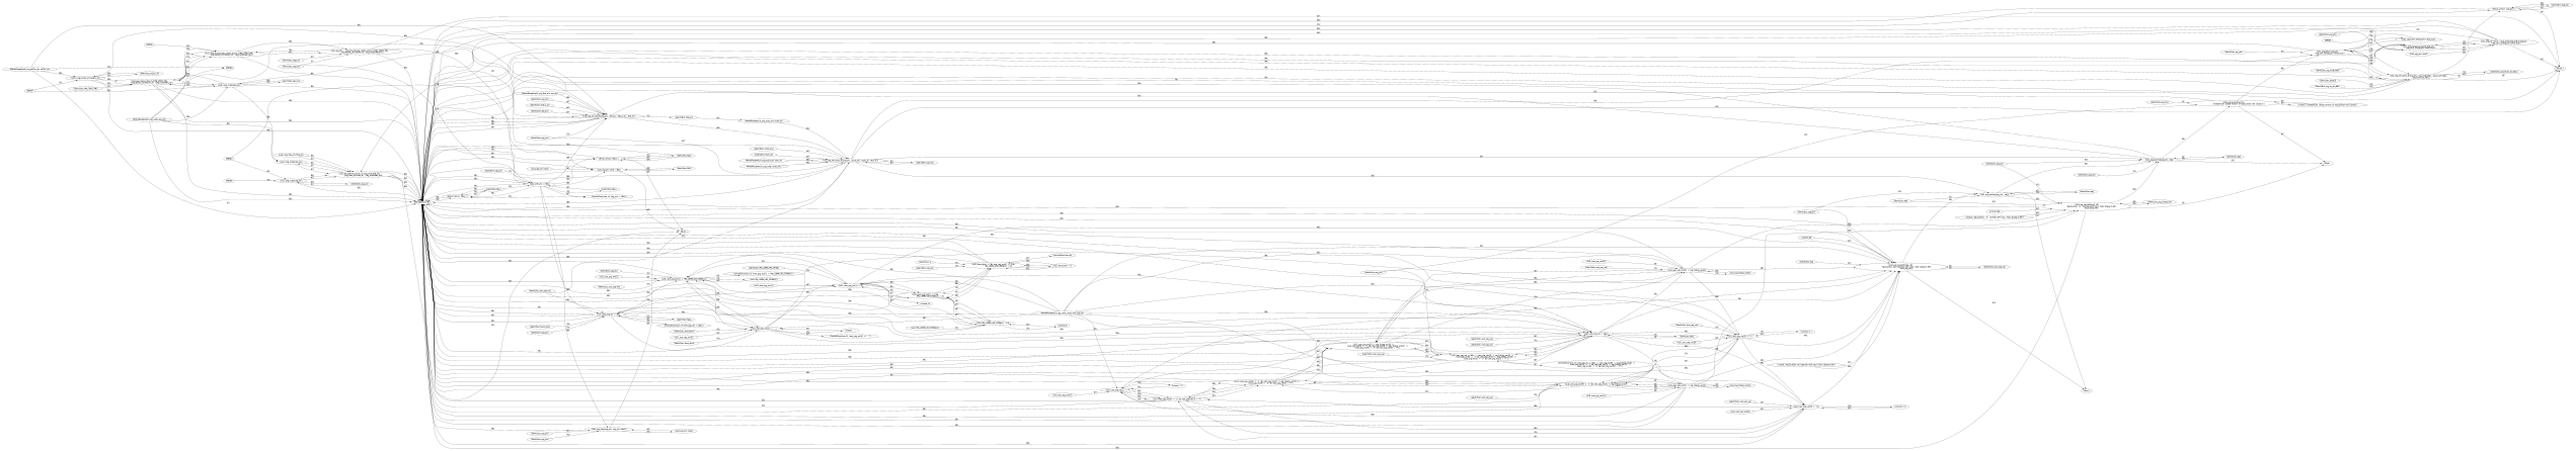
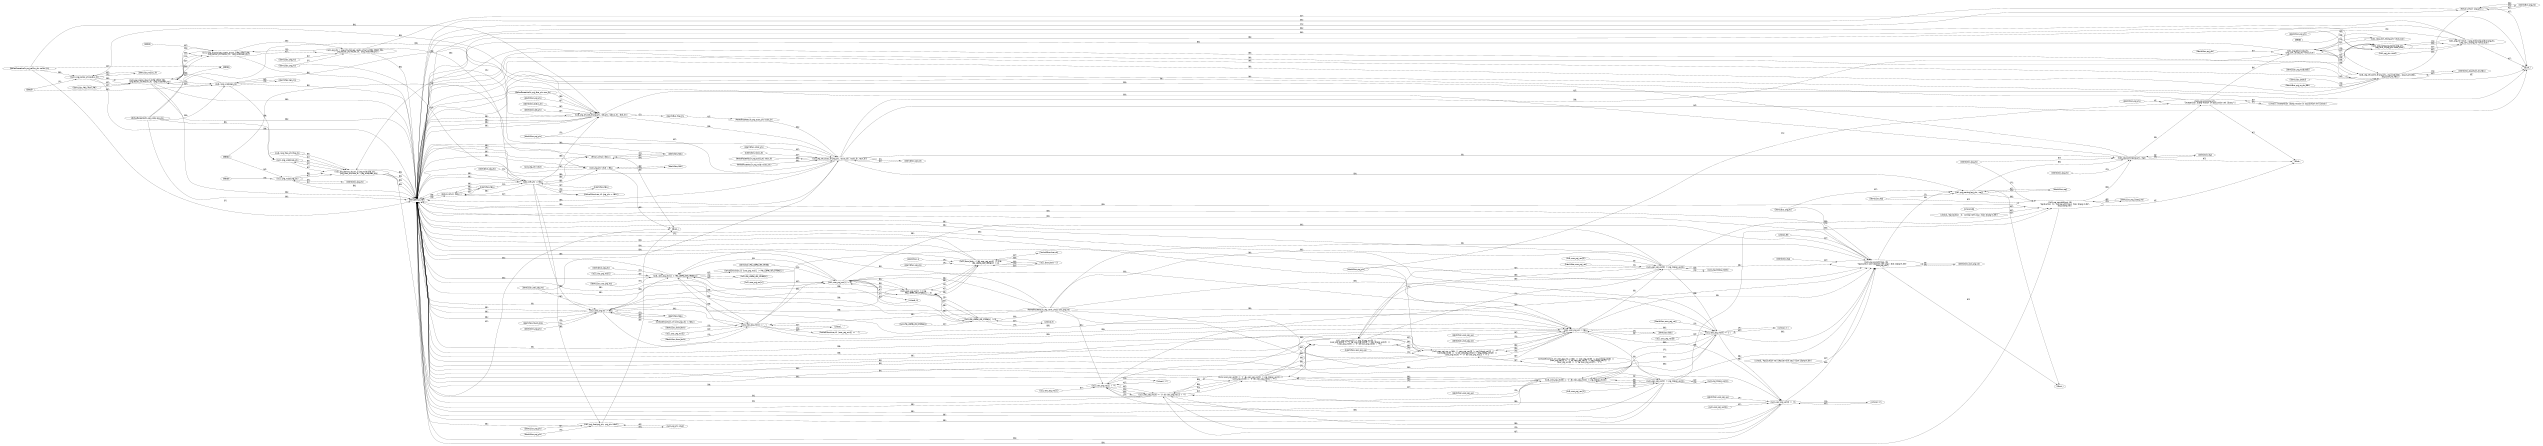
  digraph {
    fontname="IBM Plex Mono"
    rankdir=LR
    node [fontname="IBM Plex Mono"]
    edge [fontname="IBM Plex Mono"]
    n1 [label="(Call,png_create_struct_2(PNG_STRUCT_PNG,\n      (png_malloc_ptr)malloc_fn, (png_voidp)mem_ptr))"]
    n2 [label="(Call,(png_voidp)mem_ptr)"]
    n3 [label="(Call,(png_structp)png_create_struct_2(PNG_STRUCT_PNG,\n      (png_malloc_ptr)malloc_fn, (png_voidp)mem_ptr))"]
    n4 [label="(MethodReturn,RET)"]
    n5 [label="(Call,png_set_mem_fn(png_ptr, mem_ptr, malloc_fn, free_fn))"]
    n6 [label="(Identifier,mem_ptr)"]
    n7 [label="(Call,(png_voidp)mem_ptr)"]
    n8 [label="(Call,png_ptr = (png_structp)png_create_struct_2(PNG_STRUCT_PNG,\n      (png_malloc_ptr)malloc_fn, (png_voidp)mem_ptr))"]
    n9 [label="(Return,return (NULL);)"]
    n10 [label="(Return,return (NULL);)"]
    n11 [label="(Return,return (png_ptr);)"]
    n12 [label="(Call,(png_malloc_ptr)malloc_fn)"]
    n13 [label="(Identifier,malloc_fn)"]
    n14 [label="(Block,)"]
    n15 [label="(Call,png_set_error_fn(png_ptr, error_ptr, error_fn, warn_fn))"]
    n16 [label="(Identifier,free_fn)"]
    n17 [label="(MethodParameterIn,png_malloc_ptr malloc_fn)"]
    1000104
    n19 [label="(Call,png_destroy_struct_2((png_voidp)png_ptr,\n         (png_free_ptr)free_fn, (png_voidp)mem_ptr))"]
    n20 [label="(MethodParameterIn,png_voidp mem_ptr)"]
    n21 [label="(Call,with_ptr == NULL)"]
    n22 [label="(Call,png_free(png_ptr, png_ptr->zbuf))"]
    n23 [label="(Call,png_ptr->zbuf = NULL)"]
    n24 [label="(Call,user_png_ver != NULL)"]
    n25 [label="(Identifier,NULL)"]
    n26 [label="(ControlStructure,if (png_ptr == NULL))"]
    n27 [label="(Identifier,NULL)"]
    n28 [label="(Block,)"]
    n29 [label="(Call,png_ptr->zbuf)"]
    n30 [label="(Identifier,NULL)"]
    n31 [label="(Identifier,NULL)"]
    n32 [label="(Call,user_png_ver[i] != PNG_LIBPNG_VER_STRING[i])"]
    n33 [label="(Call,user_png_ver[i] == '.')"]
    n34 [label="(Call,user_png_ver[i] != 0)"]
    n35 [label="(Call,user_png_ver == NULL)"]
    n36 [label="(ControlStructure,if (user_png_ver != NULL))"]
    n37 [label="(Identifier,NULL)"]
    n38 [label="(Call,(png_voidp)png_ptr)"]
    n39 [label="(Identifier,png_ptr)"]
    n40 [label="(Call,png_warning(png_ptr, msg))"]
    n41 [label="(Call,png_warning(png_ptr, msg))"]
    n42 [label="(Call,png_malloc(png_ptr,\n     (png_uint_32)png_ptr->zbuf_size))"]
    n43 [label="(Identifier,warn_fn)"]
    n44 [label="(MethodParameterIn,png_error_ptr error_fn)"]
    n45 [label="(Call,png_snprintf(msg, 80,\n           \"Application  is  running with png.c from libpng-%.20s\",\n           png_libpng_ver))"]
    n46 [label="(Identifier,msg)"]
    n47 [label="(Block,)"]
    n48 [label="(Block,)"]
    n49 [label="(Call,png_error(png_ptr,\n           \"Incompatible libpng version in application and library\"))"]
    n50 [label="(Identifier,msg)"]
    n51 [label="(Call,(png_bytep)png_malloc(png_ptr,\n     (png_uint_32)png_ptr->zbuf_size))"]
    n52 [label="(Call,png_set_write_fn(png_ptr, png_voidp_NULL, png_rw_ptr_NULL,\n       png_flush_ptr_NULL))"]
    n53 [label="(Call,(png_uint_32)png_ptr->zbuf_size)"]
    n54 [label="(Identifier,png_libpng_ver)"]
    n55 [label="(Literal,\"Incompatible libpng version in application and library\")"]
    n56 [label="(Call,png_ptr->zbuf = (png_bytep)png_malloc(png_ptr,\n     (png_uint_32)png_ptr->zbuf_size))"]
    n57 [label="(Identifier,png_flush_ptr_NULL)"]
    n58 [label="(Identifier,png_ptr)"]
    n59 [label="(Call,PNG_LIBPNG_VER_STRING[i] != 0)"]
    n60 [label="(Call,PNG_LIBPNG_VER_STRING[i])"]
    n61 [label="(ControlStructure,if (user_png_ver[i] != PNG_LIBPNG_VER_STRING[i]))"]
    n62 [label="(Call,png_snprintf(msg, 80,\n              \"Application was compiled with png.h from libpng-%.20s\",\n              user_png_ver))"]
    n63 [label="(Literal,'.')"]
    n64 [label="(ControlStructure,if (user_png_ver[i] == '.'))"]
    n65 [label="(Call,user_png_ver[i] != 0 &&\n            PNG_LIBPNG_VER_STRING[i] != 0)"]
    n66 [label="(Literal,0)"]
    n67 [label="(Call,user_png_ver == NULL || user_png_ver[0] != png_libpng_ver[0] ||\n         (user_png_ver[0] == '1' && user_png_ver[2] != png_libpng_ver[2]) ||\n         (user_png_ver[0] == '0' && user_png_ver[2] < '9'))"]
    n68 [label="(Call,user_png_ver[0] != png_libpng_ver[0])"]
    n69 [label="(Call,user_png_ver[0] == '1')"]
    n70 [label="(Call,user_png_ver[0] == '0')"]
    n71 [label="(Call,user_png_ver[2] != png_libpng_ver[2])"]
    n72 [label="(Call,user_png_ver[2] < '9')"]
    n73 [label="(Identifier,NULL)"]
    n74 [label="(Literal,0)"]
    n75 [label="(Identifier,user_png_ver)"]
    n76 [label="(Call,found_dots < 2 && user_png_ver[i] != 0 &&\n            PNG_LIBPNG_VER_STRING[i] != 0)"]
    n77 [label="(Call,found_dots < 2)"]
    n78 [label="(ControlStructure,do)"]
    n79 [label="(Call,user_png_ver[0] != png_libpng_ver[0] ||\n         (user_png_ver[0] == '1' && user_png_ver[2] != png_libpng_ver[2]) ||\n         (user_png_ver[0] == '0' && user_png_ver[2] < '9'))"]
    n80 [label="(ControlStructure,if (user_png_ver == NULL || user_png_ver[0] != png_libpng_ver[0] ||\n         (user_png_ver[0] == '1' && user_png_ver[2] != png_libpng_ver[2]) ||\n         (user_png_ver[0] == '0' && user_png_ver[2] < '9')))"]
    n81 [label="(Call,png_libpng_ver[0])"]
    n82 [label="(Call,user_png_ver[0] == '1' && user_png_ver[2] != png_libpng_ver[2])"]
    n83 [label="(Literal,'1')"]
    n84 [label="(Call,user_png_ver[0] == '0' && user_png_ver[2] < '9')"]
    n85 [label="(Literal,'0')"]
    n86 [label="(Call,png_libpng_ver[2])"]
    n87 [label="(Literal,'9')"]
    n88 [label="(Call,(user_png_ver[0] == '1' && user_png_ver[2] != png_libpng_ver[2]) ||\n         (user_png_ver[0] == '0' && user_png_ver[2] < '9'))"]
    n89 [label="(Call,user_png_ver[0])"]
    n90 [label="(Call,user_png_ver[0])"]
    n91 [label="(Identifier,user_png_ver)"]
    n92 [label="(Identifier,user_png_ver)"]
    n93 [label="(Identifier,user_png_ver)"]
    n94 [label="(Call,(png_free_ptr)free_fn)"]
    n95 [label="(Call,PNG_LIBPNG_VER_STRING[i])"]
    n96 [label="(Identifier,found_dots)"]
    n97 [label="(Identifier,user_png_ver)"]
    n98 [label="(Call,user_png_ver[i])"]
    n99 [label="(Identifier,png_rw_ptr_NULL)"]
    n100 [label="(Identifier,png_ptr)"]
    n101 [label="(Identifier,malloc_fn)"]
    n102 [label="(Identifier,msg)"]
    n103 [label="(Call,user_png_ver[2])"]
    n104 [label="(Identifier,user_png_ver)"]
    n105 [label="(Literal,80)"]
    n106 [label="(Call,png_ptr->zbuf)"]
    n107 [label="(Call,user_png_ver[2])"]
    n108 [label="(Identifier,mem_ptr)"]
    n109 [label="(Identifier,png_voidp_NULL)"]
    n110 [label="(Identifier,png_ptr)"]
    n111 [label="(Identifier,user_png_ver)"]
    n112 [label="(Identifier,png_ptr)"]
    n113 [label="(Identifier,png_ptr)"]
    n114 [label="(Identifier,png_ptr)"]
    n115 [label="(Identifier,PNG_LIBPNG_VER_STRING)"]
    n116 [label="(Call,png_ptr->zbuf)"]
    n117 [label="(Identifier,png_ptr)"]
    n118 [label="(Literal,\"Application was compiled with png.h from libpng-%.20s\")"]
    n119 [label="(MethodParameterIn,png_free_ptr user_fn)"]
    n120 [label="(Identifier,error_ptr)"]
    n121 [label="(Identifier,png_ptr)"]
    n122 [label="(Call,user_png_ver[i])"]
    n123 [label="(Identifier,error_fn)"]
    n124 [label="(Identifier,png_ptr)"]
    n125 [label="(Identifier,user_png_ver)"]
    n126 [label="(Identifier,jmpbuf)"]
    n127 [label="(Identifier,i)"]
    n128 [label="(Literal,\"Application  is  running with png.c from libpng-%.20s\")"]
    n129 [label="(Identifier,png_ptr)"]
    n130 [label="(Identifier,user_png_ver)"]
    n131 [label="(Identifier,png_ptr)"]
    n132 [label="(Call,user_png_ver[i])"]
    n133 [label="(Identifier,PNG_STRUCT_PNG)"]
    n134 [label="(Identifier,png_ptr)"]
    n135 [label="(Identifier,found_dots)"]
    n136 [label="(Identifier,user_png_ver)"]
    n137 [label="(MethodParameterIn,png_error_ptr warn_fn)"]
    n138 [label="(Identifier,png_ptr)"]
    n139 [label="(Identifier,png_ptr)"]
    n140 [label="(Literal,80)"]
    n141 [label="(Identifier,msg)"]
    n142 [label="(Identifier,png_ptr)"]
    n143 [label="(Identifier,found_dots)"]
    n144 [label="(MethodParameterIn,png_const_charp user_png_ver)"]
    n145 [label="(Identifier,png_ptr)"]
    n146 [label="(Identifier,png_ptr)"]
    n147 [label="(Identifier,png_ptr)"]
    n148 [label="(Call,user_png_ver[0])"]
    n149 [label="(MethodParameterIn,png_voidp error_ptr)"]
    1000129
    1000122
    1000163
    1000166
    1000333
    n1 -> n2 [label="CFG: "]
    n1 -> n3 [label="AST: "]
    n1 -> n3 [label="DDG: "]
    n1 -> n3 [label="DDG: "]
    n1 -> n3 [label="DDG: "]
    n1 -> n4 [label="DDG: "]
    n1 -> n4 [label="DDG: "]
    n1 -> n4 [label="DDG: "]
    n2 -> n1 [label="AST: "]
    n2 -> n1 [label="DDG: "]
    n2 -> n4 [label="DDG: "]
    n2 -> n5 [label="DDG: "]
    n2 -> n6 [label="CFG: "]
    n2 -> n7 [label="DDG: "]
    n3 -> n1 [label="CFG: "]
    n3 -> n4 [label="DDG: "]
    n3 -> n8 [label="AST: "]
    n3 -> n8 [label="DDG: "]
    n4 -> n9 [label="CFG: "]
    n4 -> n10 [label="CFG: "]
    n4 -> n11 [label="CFG: "]
    n5 -> n4 [label="DDG: "]
    n5 -> n4 [label="DDG: "]
    n5 -> n4 [label="DDG: "]
    n5 -> n4 [label="DDG: "]
    n5 -> n14 [label="AST: "]
    n5 -> n15 [label="DDG: "]
    n5 -> n16 [label="CFG: "]
    n6 -> n2 [label="AST: "]
    n7 -> n19 [label="AST: "]
    n7 -> n19 [label="DDG: "]
    n8 -> n3 [label="CFG: "]
    n8 -> n4 [label="DDG: "]
    n8 -> n14 [label="AST: "]
    n8 -> n21 [label="DDG: "]
    n9 -> n4 [label="DDG: "]
    n9 -> n26 [label="AST: "]
    n9 -> n27 [label="CFG: "]
    n10 -> n4 [label="DDG: "]
    n10 -> n28 [label="AST: "]
    n10 -> n31 [label="CFG: "]
    n11 -> n4 [label="DDG: "]
    n11 -> n14 [label="AST: "]
    n11 -> n58 [label="CFG: "]
    n12 -> n1 [label="AST: "]
    n12 -> n1 [label="DDG: "]
    n12 -> n4 [label="DDG: "]
    n12 -> n5 [label="DDG: "]
    n12 -> n13 [label="CFG: "]
    n13 -> n12 [label="AST: "]
    n15 -> n4 [label="DDG: "]
    n15 -> n4 [label="DDG: "]
    n15 -> n4 [label="DDG: "]
    n15 -> n4 [label="DDG: "]
    n15 -> n14 [label="AST: "]
    n15 -> n40 [label="DDG: "]
    n15 -> n41 [label="DDG: "]
    n15 -> n42 [label="DDG: "]
    n15 -> n43 [label="CFG: "]
    n16 -> n44 [label="AST: "]
    n17 -> n4 [label="CFG: "]
    n17 -> n5 [label="DDG: "]
    n17 -> n12 [label="DDG: "]
    n17 -> 1000104 [label="AST: "]
    n19 -> n4 [label="DDG: "]
    n19 -> n4 [label="DDG: "]
    n19 -> n4 [label="DDG: "]
    n19 -> n4 [label="DDG: "]
    n19 -> n7 [label="CFG: "]
    n19 -> n28 [label="AST: "]
    n20 -> n2 [label="DDG: "]
    n20 -> n4 [label="DDG: "]
    n20 -> n5 [label="DDG: "]
    n20 -> n7 [label="DDG: "]
    n20 -> 1000104 [label="AST: "]
    n21 -> n4 [label="DDG: "]
    n21 -> n4 [label="DDG: "]
    n21 -> n4 [label="DDG: "]
    n21 -> n5 [label="DDG: "]
    n21 -> n9 [label="DDG: "]
    n21 -> n10 [label="DDG: "]
    n21 -> n22 [label="DDG: "]
    n21 -> n23 [label="DDG: "]
    n21 -> n24 [label="DDG: "]
    n21 -> n25 [label="CFG: "]
    n21 -> n26 [label="AST: "]
    n22 -> n4 [label="DDG: "]
    n22 -> n28 [label="AST: "]
    n22 -> n29 [label="CFG: "]
    n23 -> n4 [label="DDG: "]
    n23 -> n4 [label="DDG: "]
    n23 -> n28 [label="AST: "]
    n23 -> n30 [label="CFG: "]
    n24 -> n4 [label="DDG: "]
    n24 -> n4 [label="DDG: "]
    n24 -> n4 [label="DDG: "]
    n24 -> n32 [label="DDG: "]
    n24 -> n33 [label="DDG: "]
    n24 -> n34 [label="DDG: "]
    n24 -> n35 [label="DDG: "]
    n24 -> n35 [label="DDG: "]
    n24 -> n36 [label="AST: "]
    n24 -> n37 [label="CFG: "]
    n25 -> n21 [label="AST: "]
    n27 -> n9 [label="AST: "]
    n27 -> n9 [label="DDG: "]
    n27 -> n21 [label="CFG: "]
    n29 -> n22 [label="AST: "]
    n30 -> n23 [label="AST: "]
    n31 -> n10 [label="AST: "]
    n31 -> n10 [label="DDG: "]
    n31 -> n19 [label="CFG: "]
    n32 -> n4 [label="DDG: "]
    n32 -> n4 [label="DDG: "]
    n32 -> n33 [label="DDG: "]
    n32 -> n59 [label="DDG: "]
    n32 -> n60 [label="CFG: "]
    n32 -> n61 [label="AST: "]
    n33 -> n4 [label="DDG: "]
    n33 -> n4 [label="DDG: "]
    n33 -> n32 [label="DDG: "]
    n33 -> n34 [label="DDG: "]
    n33 -> n35 [label="DDG: "]
    n33 -> n62 [label="DDG: "]
    n33 -> n63 [label="CFG: "]
    n33 -> n64 [label="AST: "]
    n34 -> n4 [label="DDG: "]
    n34 -> n32 [label="DDG: "]
    n34 -> n35 [label="DDG: "]
    n34 -> n62 [label="DDG: "]
    n34 -> n65 [label="AST: "]
    n34 -> n65 [label="DDG: "]
    n34 -> n65 [label="DDG: "]
    n34 -> n66 [label="CFG: "]
    n35 -> n4 [label="DDG: "]
    n35 -> n4 [label="DDG: "]
    n35 -> n62 [label="DDG: "]
    n35 -> n67 [label="AST: "]
    n35 -> n67 [label="DDG: "]
    n35 -> n67 [label="DDG: "]
    n35 -> n68 [label="DDG: "]
    n35 -> n69 [label="DDG: "]
    n35 -> n70 [label="DDG: "]
    n35 -> n71 [label="DDG: "]
    n35 -> n72 [label="DDG: "]
    n35 -> n73 [label="CFG: "]
    n37 -> n24 [label="AST: "]
    n38 -> n4 [label="DDG: "]
    n38 -> n19 [label="AST: "]
    n38 -> n19 [label="DDG: "]
    n38 -> n39 [label="CFG: "]
    n39 -> n38 [label="AST: "]
    n40 -> n41 [label="DDG: "]
    n40 -> n45 [label="DDG: "]
    n40 -> n46 [label="CFG: "]
    n40 -> n47 [label="AST: "]
    n41 -> n4 [label="DDG: "]
    n41 -> n4 [label="DDG: "]
    n41 -> n48 [label="AST: "]
    n41 -> n49 [label="DDG: "]
    n41 -> n50 [label="CFG: "]
    n42 -> n4 [label="DDG: "]
    n42 -> n51 [label="AST: "]
    n42 -> n51 [label="DDG: "]
    n42 -> n51 [label="DDG: "]
    n42 -> n52 [label="DDG: "]
    n42 -> n53 [label="CFG: "]
    n43 -> n15 [label="AST: "]
    n44 -> n15 [label="DDG: "]
    n45 -> n4 [label="DDG: "]
    n45 -> n4 [label="DDG: "]
    n45 -> n41 [label="DDG: "]
    n45 -> n48 [label="AST: "]
    n45 -> n54 [label="CFG: "]
    n46 -> n40 [label="AST: "]
    n49 -> n4 [label="DDG: "]
    n49 -> n42 [label="DDG: "]
    n49 -> n48 [label="AST: "]
    n49 -> n55 [label="CFG: "]
    n50 -> n41 [label="AST: "]
    n51 -> n4 [label="DDG: "]
    n51 -> n42 [label="CFG: "]
    n51 -> n56 [label="AST: "]
    n51 -> n56 [label="DDG: "]
    n52 -> n4 [label="DDG: "]
    n52 -> n4 [label="DDG: "]
    n52 -> n4 [label="DDG: "]
    n52 -> n4 [label="DDG: "]
    n52 -> n4 [label="DDG: "]
    n52 -> n11 [label="DDG: "]
    n52 -> n14 [label="AST: "]
    n52 -> n57 [label="CFG: "]
    n53 -> n42 [label="AST: "]
    n53 -> n42 [label="DDG: "]
    n54 -> n45 [label="AST: "]
    n55 -> n49 [label="AST: "]
    n56 -> n4 [label="DDG: "]
    n56 -> n4 [label="DDG: "]
    n56 -> n14 [label="AST: "]
    n56 -> n51 [label="CFG: "]
    n57 -> n52 [label="AST: "]
    n58 -> n11 [label="AST: "]
    n58 -> n11 [label="DDG: "]
-   n59 -> n4 [label="DDG: "]
+   n59 -> n144 [label="DDG: "]
    n59 -> n32 [label="DDG: "]
    n59 -> n65 [label="AST: "]
    n59 -> n65 [label="DDG: "]
    n59 -> n65 [label="DDG: "]
    n59 -> n74 [label="CFG: "]
    n60 -> n32 [label="AST: "]
    n62 -> n4 [label="DDG: "]
    n62 -> n4 [label="DDG: "]
    n62 -> n40 [label="DDG: "]
    n62 -> n47 [label="AST: "]
    n62 -> n75 [label="CFG: "]
    n63 -> n33 [label="AST: "]
    n65 -> n4 [label="DDG: "]
    n65 -> n4 [label="DDG: "]
    n65 -> n34 [label="CFG: "]
    n65 -> n59 [label="CFG: "]
    n65 -> n76 [label="AST: "]
    n65 -> n76 [label="DDG: "]
    n65 -> n76 [label="DDG: "]
    n66 -> n34 [label="AST: "]
    n67 -> n4 [label="DDG: "]
    n67 -> n4 [label="DDG: "]
    n67 -> n4 [label="DDG: "]
    n67 -> n35 [label="CFG: "]
    n67 -> n79 [label="CFG: "]
    n67 -> n80 [label="AST: "]
    n68 -> n4 [label="DDG: "]
    n68 -> n4 [label="DDG: "]
    n68 -> n45 [label="DDG: "]
    n68 -> n62 [label="DDG: "]
    n68 -> n69 [label="DDG: "]
    n68 -> n79 [label="AST: "]
    n68 -> n79 [label="DDG: "]
    n68 -> n79 [label="DDG: "]
    n68 -> n81 [label="CFG: "]
    n69 -> n4 [label="DDG: "]
    n69 -> n62 [label="DDG: "]
    n69 -> n70 [label="DDG: "]
    n69 -> n82 [label="AST: "]
    n69 -> n82 [label="DDG: "]
    n69 -> n82 [label="DDG: "]
    n69 -> n83 [label="CFG: "]
    n70 -> n4 [label="DDG: "]
    n70 -> n62 [label="DDG: "]
    n70 -> n84 [label="AST: "]
    n70 -> n84 [label="DDG: "]
    n70 -> n84 [label="DDG: "]
    n70 -> n85 [label="CFG: "]
    n71 -> n4 [label="DDG: "]
    n71 -> n4 [label="DDG: "]
    n71 -> n45 [label="DDG: "]
    n71 -> n62 [label="DDG: "]
    n71 -> n72 [label="DDG: "]
    n71 -> n82 [label="AST: "]
    n71 -> n82 [label="DDG: "]
    n71 -> n82 [label="DDG: "]
    n71 -> n86 [label="CFG: "]
    n72 -> n4 [label="DDG: "]
    n72 -> n62 [label="DDG: "]
    n72 -> n84 [label="AST: "]
    n72 -> n84 [label="DDG: "]
    n72 -> n84 [label="DDG: "]
    n72 -> n87 [label="CFG: "]
    n73 -> n35 [label="AST: "]
    n74 -> n59 [label="AST: "]
    n75 -> n62 [label="AST: "]
    n76 -> n4 [label="DDG: "]
    n76 -> n4 [label="DDG: "]
    n76 -> n4 [label="DDG: "]
    n76 -> n65 [label="CFG: "]
    n76 -> n77 [label="CFG: "]
    n76 -> n78 [label="AST: "]
    n77 -> n76 [label="AST: "]
    n77 -> n76 [label="DDG: "]
    n77 -> n76 [label="DDG: "]
    n79 -> n4 [label="DDG: "]
    n79 -> n4 [label="DDG: "]
    n79 -> n67 [label="AST: "]
    n79 -> n67 [label="DDG: "]
    n79 -> n67 [label="DDG: "]
    n79 -> n68 [label="CFG: "]
    n79 -> n88 [label="CFG: "]
    n81 -> n68 [label="AST: "]
    n82 -> n4 [label="DDG: "]
    n82 -> n4 [label="DDG: "]
    n82 -> n69 [label="CFG: "]
    n82 -> n71 [label="CFG: "]
    n82 -> n88 [label="AST: "]
    n82 -> n88 [label="DDG: "]
    n82 -> n88 [label="DDG: "]
    n83 -> n69 [label="AST: "]
    n84 -> n4 [label="DDG: "]
    n84 -> n4 [label="DDG: "]
    n84 -> n70 [label="CFG: "]
    n84 -> n72 [label="CFG: "]
    n84 -> n88 [label="AST: "]
    n84 -> n88 [label="DDG: "]
    n84 -> n88 [label="DDG: "]
    n85 -> n70 [label="AST: "]
    n86 -> n71 [label="AST: "]
    n87 -> n72 [label="AST: "]
    n88 -> n4 [label="DDG: "]
    n88 -> n4 [label="DDG: "]
    n88 -> n79 [label="AST: "]
    n88 -> n79 [label="DDG: "]
    n88 -> n79 [label="DDG: "]
    n88 -> n82 [label="CFG: "]
    n88 -> n84 [label="CFG: "]
    n89 -> n68 [label="AST: "]
    n90 -> n69 [label="AST: "]
    n91 -> n67 [label="CFG: "]
    n92 -> n15 [label="CFG: "]
    n92 -> n24 [label="AST: "]
    n93 -> n70 [label="CFG: "]
    n94 -> n19 [label="AST: "]
    n94 -> n19 [label="DDG: "]
    n95 -> n59 [label="AST: "]
    n96 -> n33 [label="CFG: "]
    n97 -> n69 [label="CFG: "]
    n98 -> n33 [label="AST: "]
    n99 -> n52 [label="AST: "]
    n100 -> n5 [label="CFG: "]
    n100 -> n15 [label="AST: "]
    n101 -> n5 [label="AST: "]
    n102 -> n62 [label="AST: "]
    n103 -> n71 [label="AST: "]
    n104 -> n82 [label="CFG: "]
    n105 -> n45 [label="AST: "]
    n106 -> n56 [label="AST: "]
    n107 -> n72 [label="AST: "]
    n108 -> n5 [label="AST: "]
    n109 -> n52 [label="AST: "]
    n110 -> n41 [label="AST: "]
    n110 -> n45 [label="CFG: "]
    n111 -> n35 [label="AST: "]
    n112 -> n21 [label="CFG: "]
    n113 -> n52 [label="AST: "]
    n113 -> n56 [label="CFG: "]
    n114 -> n32 [label="CFG: "]
    n115 -> n34 [label="CFG: "]
    n116 -> n23 [label="AST: "]
    n117 -> n22 [label="CFG: "]
    n118 -> n62 [label="AST: "]
    n119 -> n5 [label="DDG: "]
    n120 -> n15 [label="AST: "]
    n121 -> n41 [label="CFG: "]
    n122 -> n32 [label="AST: "]
    n123 -> n15 [label="AST: "]
    n124 -> n5 [label="AST: "]
    n125 -> n35 [label="CFG: "]
    n126 -> n52 [label="CFG: "]
    n127 -> n76 [label="CFG: "]
    n128 -> n45 [label="AST: "]
    n129 -> n49 [label="CFG: "]
    n129 -> n67 [label="CFG: "]
    n130 -> n32 [label="CFG: "]
    n131 -> n8 [label="AST: "]
    n132 -> n34 [label="AST: "]
    n133 -> n1 [label="AST: "]
    n134 -> n24 [label="CFG: "]
    n135 -> n24 [label="CFG: "]
    n136 -> n68 [label="CFG: "]
    n137 -> n15 [label="DDG: "]
    n138 -> n8 [label="CFG: "]
    n138 -> n21 [label="AST: "]
    n139 -> n40 [label="AST: "]
    n139 -> n62 [label="CFG: "]
    n140 -> n62 [label="AST: "]
    n141 -> n40 [label="CFG: "]
    n141 -> n45 [label="AST: "]
    n142 -> n42 [label="AST: "]
    n143 -> n33 [label="CFG: "]
    n144 -> n24 [label="DDG: "]
    n144 -> n32 [label="DDG: "]
    n144 -> n33 [label="DDG: "]
    n144 -> n34 [label="DDG: "]
    n144 -> n35 [label="DDG: "]
    n144 -> n62 [label="DDG: "]
    n144 -> n68 [label="DDG: "]
    n144 -> n69 [label="DDG: "]
    n144 -> n70 [label="DDG: "]
    n144 -> n71 [label="DDG: "]
    n144 -> n72 [label="DDG: "]
    n145 -> n49 [label="AST: "]
    n146 -> n22 [label="AST: "]
    n147 -> n76 [label="CFG: "]
    n148 -> n70 [label="AST: "]
    n149 -> n15 [label="DDG: "]
    1000129 -> n2 [label="AST: "]
    1000129 -> n12 [label="CFG: "]
    1000122 -> n3 [label="AST: "]
    1000163 -> n23 [label="CFG: "]
    1000163 -> n38 [label="AST: "]
    1000166 -> n38 [label="CFG: "]
    1000333 -> n51 [label="AST: "]
  }
